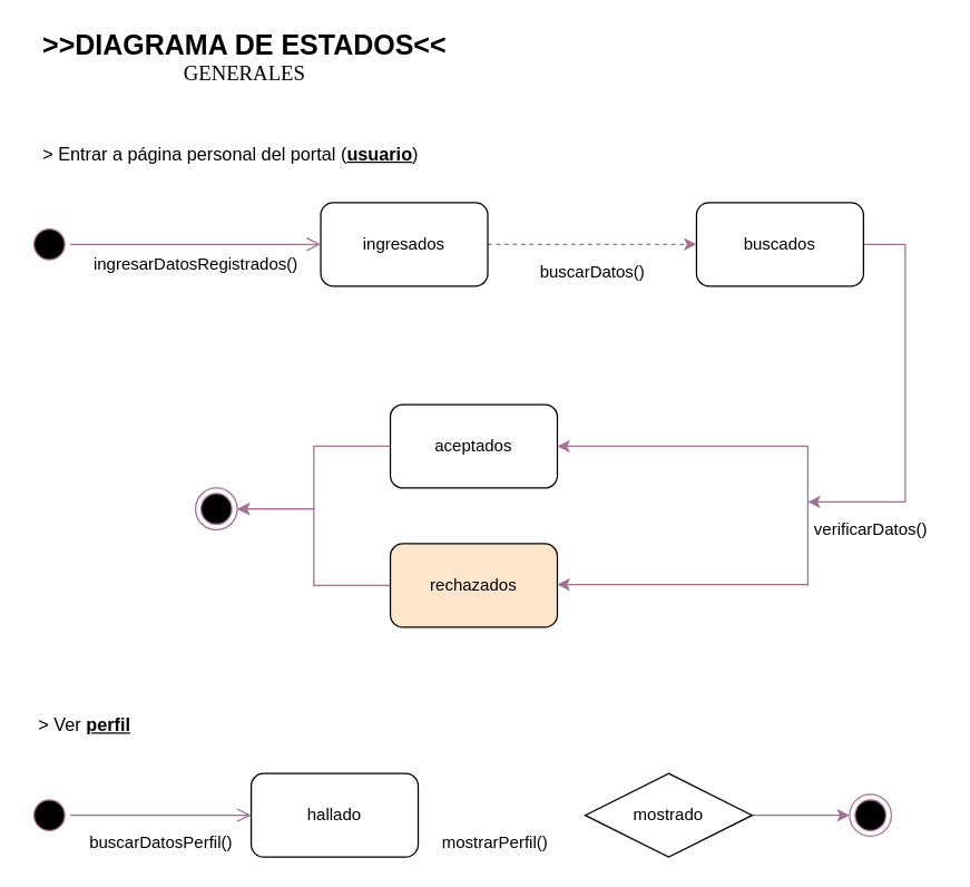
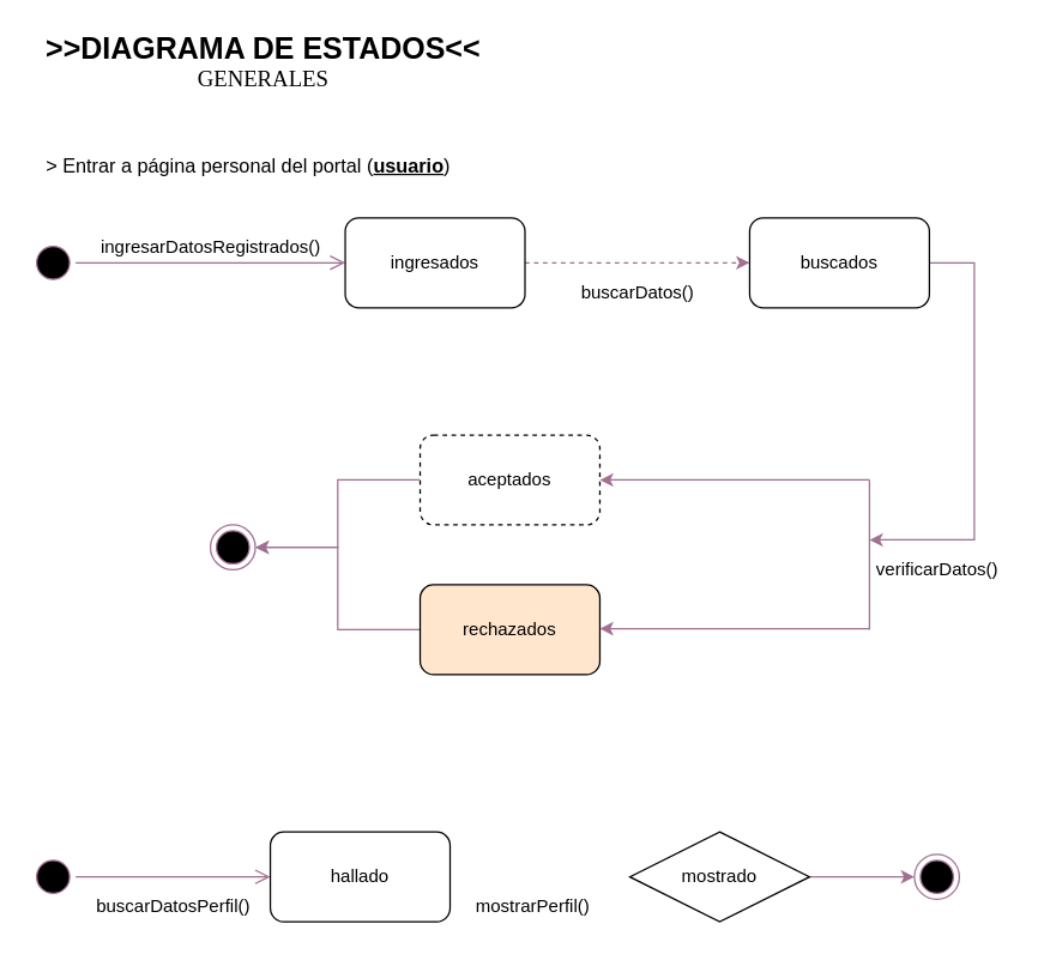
  <mxCell id="0" />
  <mxCell id="1" parent="0" />
  <mxCell id="2" value="&lt;b&gt;&lt;font style=&quot;font-size: 20px&quot;&gt;&amp;gt;&amp;gt;DIAGRAMA DE ESTADOS&amp;lt;&amp;lt;&lt;/font&gt;&lt;/b&gt;&lt;br&gt;&lt;font style=&quot;font-size: 15px&quot; face=&quot;Lucida Console&quot;&gt;GENERALES&lt;/font&gt;" style="text;html=1;align=center;verticalAlign=middle;resizable=0;points=[];autosize=1;" vertex="1" parent="1"><mxGeometry x="20" y="20" width="310" height="40" as="geometry" /></mxCell>
- <mxCell id="3" value="&lt;span id=&quot;docs-internal-guid-ff5904ad-7fff-c9bb-8a31-8f03928ab895&quot; style=&quot;font-size: 13px&quot;&gt;&lt;span style=&quot;font-family: &amp;#34;quicksand&amp;#34; , sans-serif ; background-color: transparent ; vertical-align: baseline&quot;&gt;&lt;font style=&quot;font-size: 13px&quot;&gt;&amp;gt; Ver&lt;/font&gt;&lt;/span&gt;&lt;span style=&quot;font-family: &amp;#34;quicksand&amp;#34; , sans-serif ; background-color: transparent ; vertical-align: baseline&quot;&gt; &lt;/span&gt;&lt;span style=&quot;font-family: &amp;#34;quicksand&amp;#34; , sans-serif ; background-color: transparent ; vertical-align: baseline&quot;&gt;&lt;font style=&quot;font-size: 13px&quot;&gt;&lt;b&gt;&lt;u&gt;perfil &lt;/u&gt;&lt;/b&gt;&lt;/font&gt;&lt;/span&gt;&lt;/span&gt;" style="text;html=1;align=center;verticalAlign=middle;resizable=0;points=[];autosize=1;" vertex="1" parent="1"><mxGeometry x="20" y="510" width="80" height="20" as="geometry" /></mxCell>
  <mxCell id="4" value="" style="ellipse;html=1;shape=startState;fillColor=#000000;strokeColor=#A17092;" vertex="1" parent="1"><mxGeometry x="20" y="570" width="30" height="30" as="geometry" /></mxCell>
  <mxCell id="5" value="" style="edgeStyle=orthogonalEdgeStyle;html=1;verticalAlign=bottom;endArrow=open;endSize=8;strokeColor=#A17092;entryX=0;entryY=0.5;entryDx=0;entryDy=0;" edge="1" source="4" parent="1" target="7"><mxGeometry relative="1" as="geometry"><mxPoint x="120" y="585" as="targetPoint" /></mxGeometry></mxCell>
  <mxCell id="6" value="" style="ellipse;html=1;shape=endState;fillColor=#000000;strokeColor=#A17092;" vertex="1" parent="1"><mxGeometry x="610" y="570" width="30" height="30" as="geometry" /></mxCell>
  <mxCell id="7" value="hallado" style="rounded=1;whiteSpace=wrap;html=1;" vertex="1" parent="1"><mxGeometry x="180" y="555" width="120" height="60" as="geometry" /></mxCell>
  <mxCell id="8" value="buscarDatosPerfil()" style="text;html=1;align=center;verticalAlign=middle;resizable=0;points=[];autosize=1;" vertex="1" parent="1"><mxGeometry x="55" y="595" width="120" height="20" as="geometry" /></mxCell>
  <mxCell id="9" value="" style="edgeStyle=orthogonalEdgeStyle;rounded=0;orthogonalLoop=1;jettySize=auto;html=1;strokeColor=#A17092;exitX=1;exitY=0.5;exitDx=0;exitDy=0;" edge="1" parent="1" source="10"><mxGeometry relative="1" as="geometry"><mxPoint x="620" y="600" as="sourcePoint" /><mxPoint x="610" y="585" as="targetPoint" /><Array as="points"><mxPoint x="580" y="585" /><mxPoint x="580" y="585" /></Array></mxGeometry></mxCell>
  <mxCell id="10" value="mostrado" style="rhombus;whiteSpace=wrap;html=1;" vertex="1" parent="1"><mxGeometry x="420" y="555" width="120" height="60" as="geometry" /></mxCell>
  <mxCell id="11" value="mostrarPerfil()" style="text;html=1;align=center;verticalAlign=middle;resizable=0;points=[];autosize=1;" vertex="1" parent="1"><mxGeometry x="310" y="595" width="90" height="20" as="geometry" /></mxCell>
  <mxCell id="12" value="&lt;span id=&quot;docs-internal-guid-6ca24f5a-7fff-f1e0-e0c7-11198fab6ab5&quot;&gt;&lt;span style=&quot;font-family: &amp;#34;quicksand&amp;#34; , sans-serif ; background-color: transparent ; vertical-align: baseline ; font-size: 13px&quot;&gt;&lt;font style=&quot;font-size: 13px&quot;&gt;&amp;gt; Entrar a&amp;nbsp;&lt;span id=&quot;docs-internal-guid-088ea3f4-7fff-1faf-bb2a-526de2d8f539&quot;&gt;&lt;span style=&quot;font-family: &amp;#34;quicksand&amp;#34; , sans-serif ; background-color: transparent ; vertical-align: baseline&quot;&gt;página personal&lt;/span&gt;&lt;/span&gt;&amp;nbsp;del portal (&lt;b&gt;&lt;u&gt;usuario&lt;/u&gt;&lt;/b&gt;)&lt;/font&gt;&lt;/span&gt;&lt;/span&gt;" style="text;html=1;align=center;verticalAlign=middle;resizable=0;points=[];autosize=1;" vertex="1" parent="1"><mxGeometry x="20" y="100" width="290" height="20" as="geometry" /></mxCell>
  <mxCell id="13" value="" style="ellipse;html=1;shape=startState;fillColor=#000000;strokeColor=#A17092;" vertex="1" parent="1"><mxGeometry x="20" y="160" width="30" height="30" as="geometry" /></mxCell>
  <mxCell id="14" value="" style="edgeStyle=orthogonalEdgeStyle;html=1;verticalAlign=bottom;endArrow=open;endSize=8;strokeColor=#A17092;entryX=0;entryY=0.5;entryDx=0;entryDy=0;" edge="1" parent="1" source="13" target="17"><mxGeometry relative="1" as="geometry"><mxPoint x="120" y="175" as="targetPoint" /></mxGeometry></mxCell>
  <mxCell id="15" value="" style="ellipse;html=1;shape=endState;fillColor=#000000;strokeColor=#A17092;" vertex="1" parent="1"><mxGeometry x="140" y="350" width="30" height="30" as="geometry" /></mxCell>
  <mxCell id="16" style="edgeStyle=orthogonalEdgeStyle;rounded=0;orthogonalLoop=1;jettySize=auto;html=1;strokeColor=#A17092;entryX=0;entryY=0.5;entryDx=0;entryDy=0;dashed=1;" edge="1" parent="1" source="17" target="20"><mxGeometry relative="1" as="geometry"><mxPoint x="480" y="175" as="targetPoint" /></mxGeometry></mxCell>
  <mxCell id="17" value="ingresados" style="rounded=1;whiteSpace=wrap;html=1;" vertex="1" parent="1"><mxGeometry x="230" y="145" width="120" height="60" as="geometry" /></mxCell>
- <mxCell id="18" value="ingresarDatosRegistrados()" style="text;html=1;align=center;verticalAlign=middle;resizable=0;points=[];autosize=1;" vertex="1" parent="1"><mxGeometry x="60" y="180" width="160" height="20" as="geometry" /></mxCell>
+ <mxCell id="18" value="ingresarDatosRegistrados()" style="text;html=1;align=center;verticalAlign=middle;resizable=0;points=[];autosize=1;" vertex="1" parent="1"><mxGeometry x="60" y="155" width="160" height="20" as="geometry" /></mxCell>
  <mxCell id="19" style="edgeStyle=orthogonalEdgeStyle;rounded=0;orthogonalLoop=1;jettySize=auto;html=1;strokeColor=#A17092;" edge="1" parent="1" source="20"><mxGeometry relative="1" as="geometry"><mxPoint x="580" y="360" as="targetPoint" /><Array as="points"><mxPoint x="650" y="175" /><mxPoint x="650" y="360" /></Array></mxGeometry></mxCell>
  <mxCell id="20" value="buscados" style="rounded=1;whiteSpace=wrap;html=1;" vertex="1" parent="1"><mxGeometry x="500" y="145" width="120" height="60" as="geometry" /></mxCell>
  <mxCell id="21" value="buscarDatos()" style="text;html=1;align=center;verticalAlign=middle;resizable=0;points=[];autosize=1;" vertex="1" parent="1"><mxGeometry x="380" y="185" width="90" height="20" as="geometry" /></mxCell>
  <mxCell id="22" value="" style="edgeStyle=orthogonalEdgeStyle;rounded=0;orthogonalLoop=1;jettySize=auto;html=1;strokeColor=#A17092;" edge="1" parent="1" source="23" target="15"><mxGeometry relative="1" as="geometry" /></mxCell>
- <mxCell id="23" value="aceptados" style="rounded=1;whiteSpace=wrap;html=1;" vertex="1" parent="1"><mxGeometry x="280" y="290" width="120" height="60" as="geometry" /></mxCell>
+ <mxCell id="23" value="aceptados" style="rounded=1;whiteSpace=wrap;html=1;dashed=1;" vertex="1" parent="1"><mxGeometry x="280" y="290" width="120" height="60" as="geometry" /></mxCell>
  <mxCell id="24" style="edgeStyle=orthogonalEdgeStyle;rounded=0;orthogonalLoop=1;jettySize=auto;html=1;entryX=1;entryY=0.5;entryDx=0;entryDy=0;strokeColor=#A17092;" edge="1" parent="1" source="25" target="15"><mxGeometry relative="1" as="geometry" /></mxCell>
  <mxCell id="25" value="rechazados" style="rounded=1;whiteSpace=wrap;html=1;fillColor=#ffe6cc;" vertex="1" parent="1"><mxGeometry x="280" y="390" width="120" height="60" as="geometry" /></mxCell>
  <mxCell id="26" value="verificarDatos()" style="text;html=1;align=center;verticalAlign=middle;resizable=0;points=[];autosize=1;" vertex="1" parent="1"><mxGeometry x="575" y="370" width="100" height="20" as="geometry" /></mxCell>
  <mxCell id="27" value="" style="endArrow=none;html=1;strokeColor=#A17092;" edge="1" parent="1"><mxGeometry width="50" height="50" relative="1" as="geometry"><mxPoint x="580" y="420" as="sourcePoint" /><mxPoint x="580" y="320" as="targetPoint" /></mxGeometry></mxCell>
  <mxCell id="28" value="" style="endArrow=classic;html=1;strokeColor=#A17092;entryX=1;entryY=0.5;entryDx=0;entryDy=0;" edge="1" parent="1" target="23"><mxGeometry width="50" height="50" relative="1" as="geometry"><mxPoint x="580" y="320" as="sourcePoint" /><mxPoint x="350" y="340" as="targetPoint" /></mxGeometry></mxCell>
  <mxCell id="29" value="" style="endArrow=classic;html=1;strokeColor=#A17092;entryX=1;entryY=0.5;entryDx=0;entryDy=0;" edge="1" parent="1"><mxGeometry width="50" height="50" relative="1" as="geometry"><mxPoint x="580" y="419.33" as="sourcePoint" /><mxPoint x="400" y="419.33" as="targetPoint" /></mxGeometry></mxCell>
